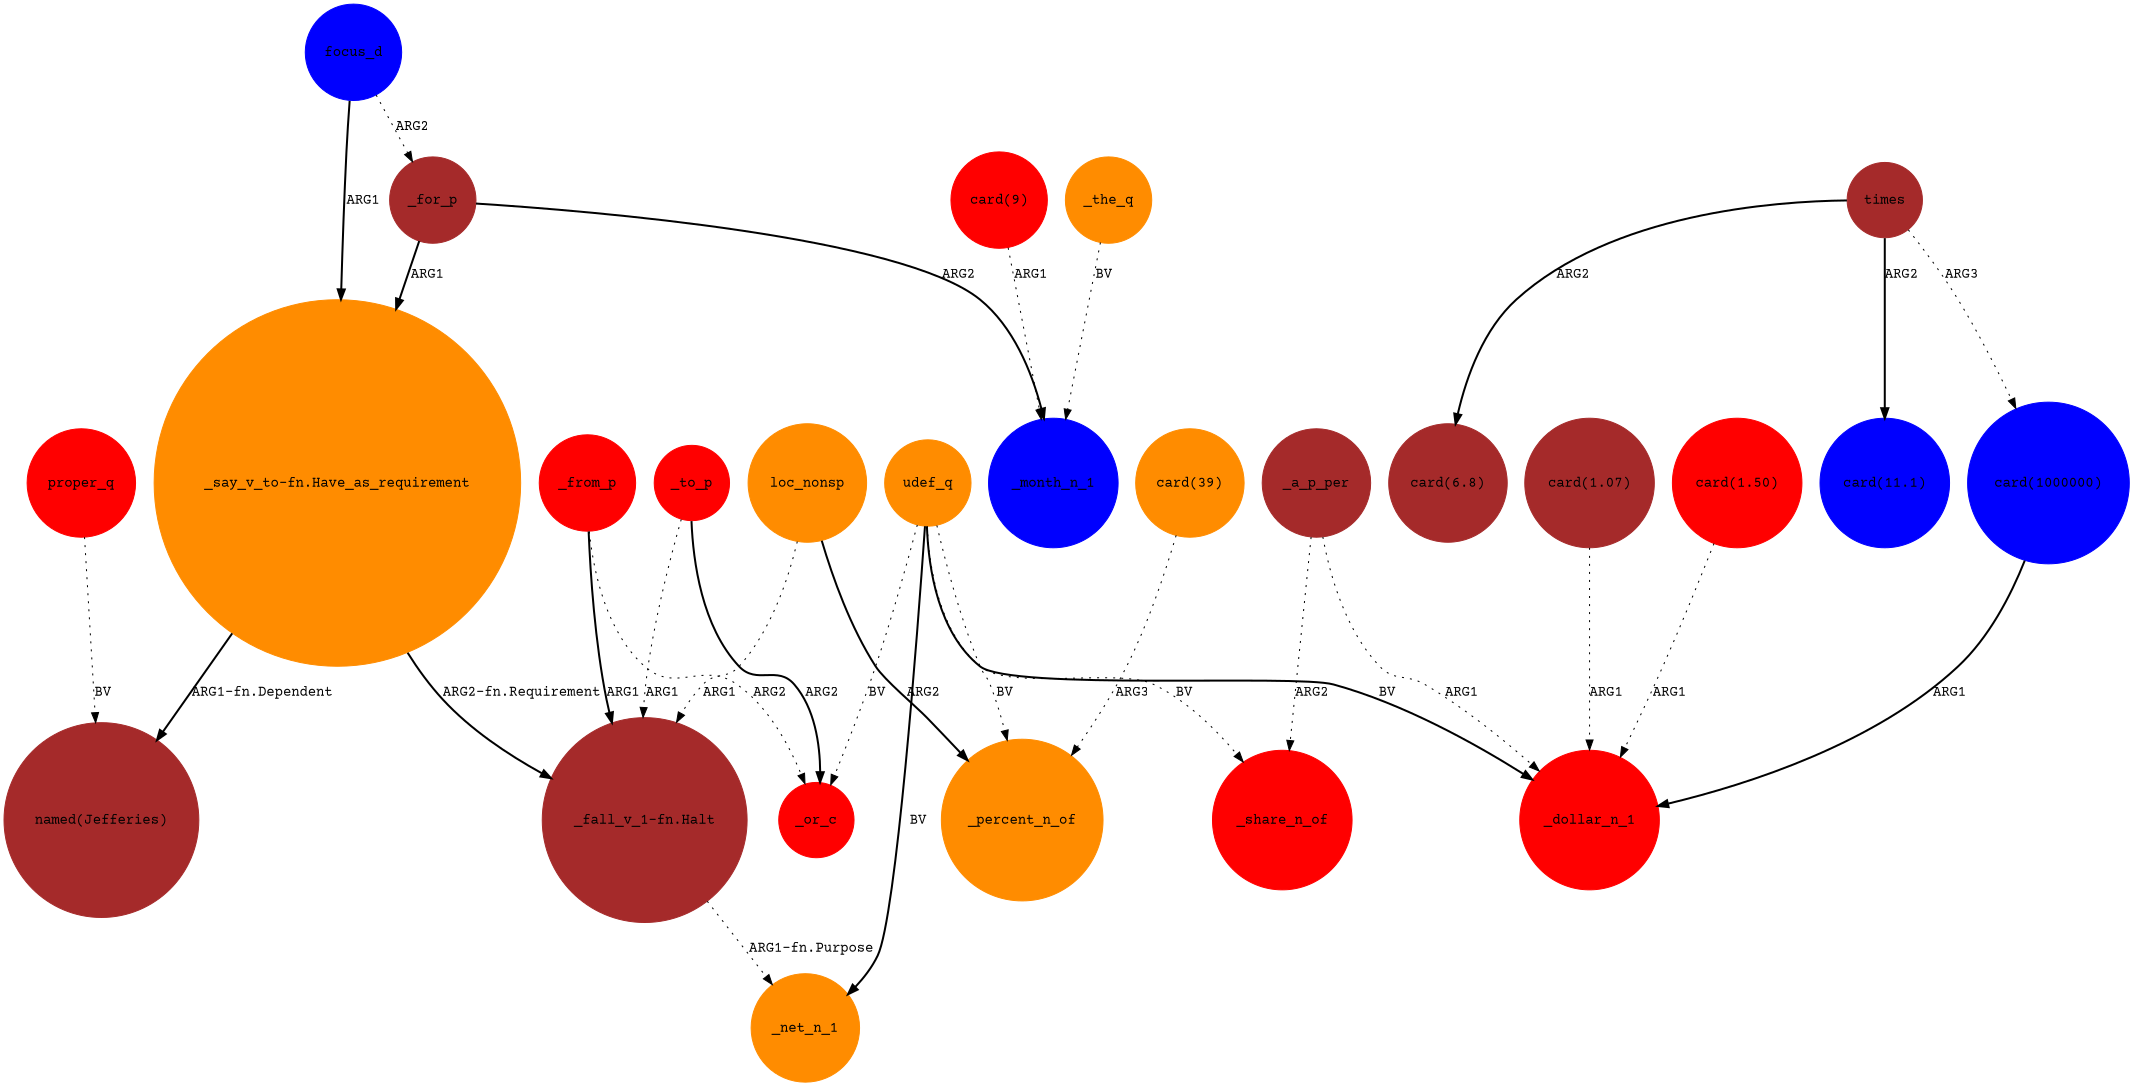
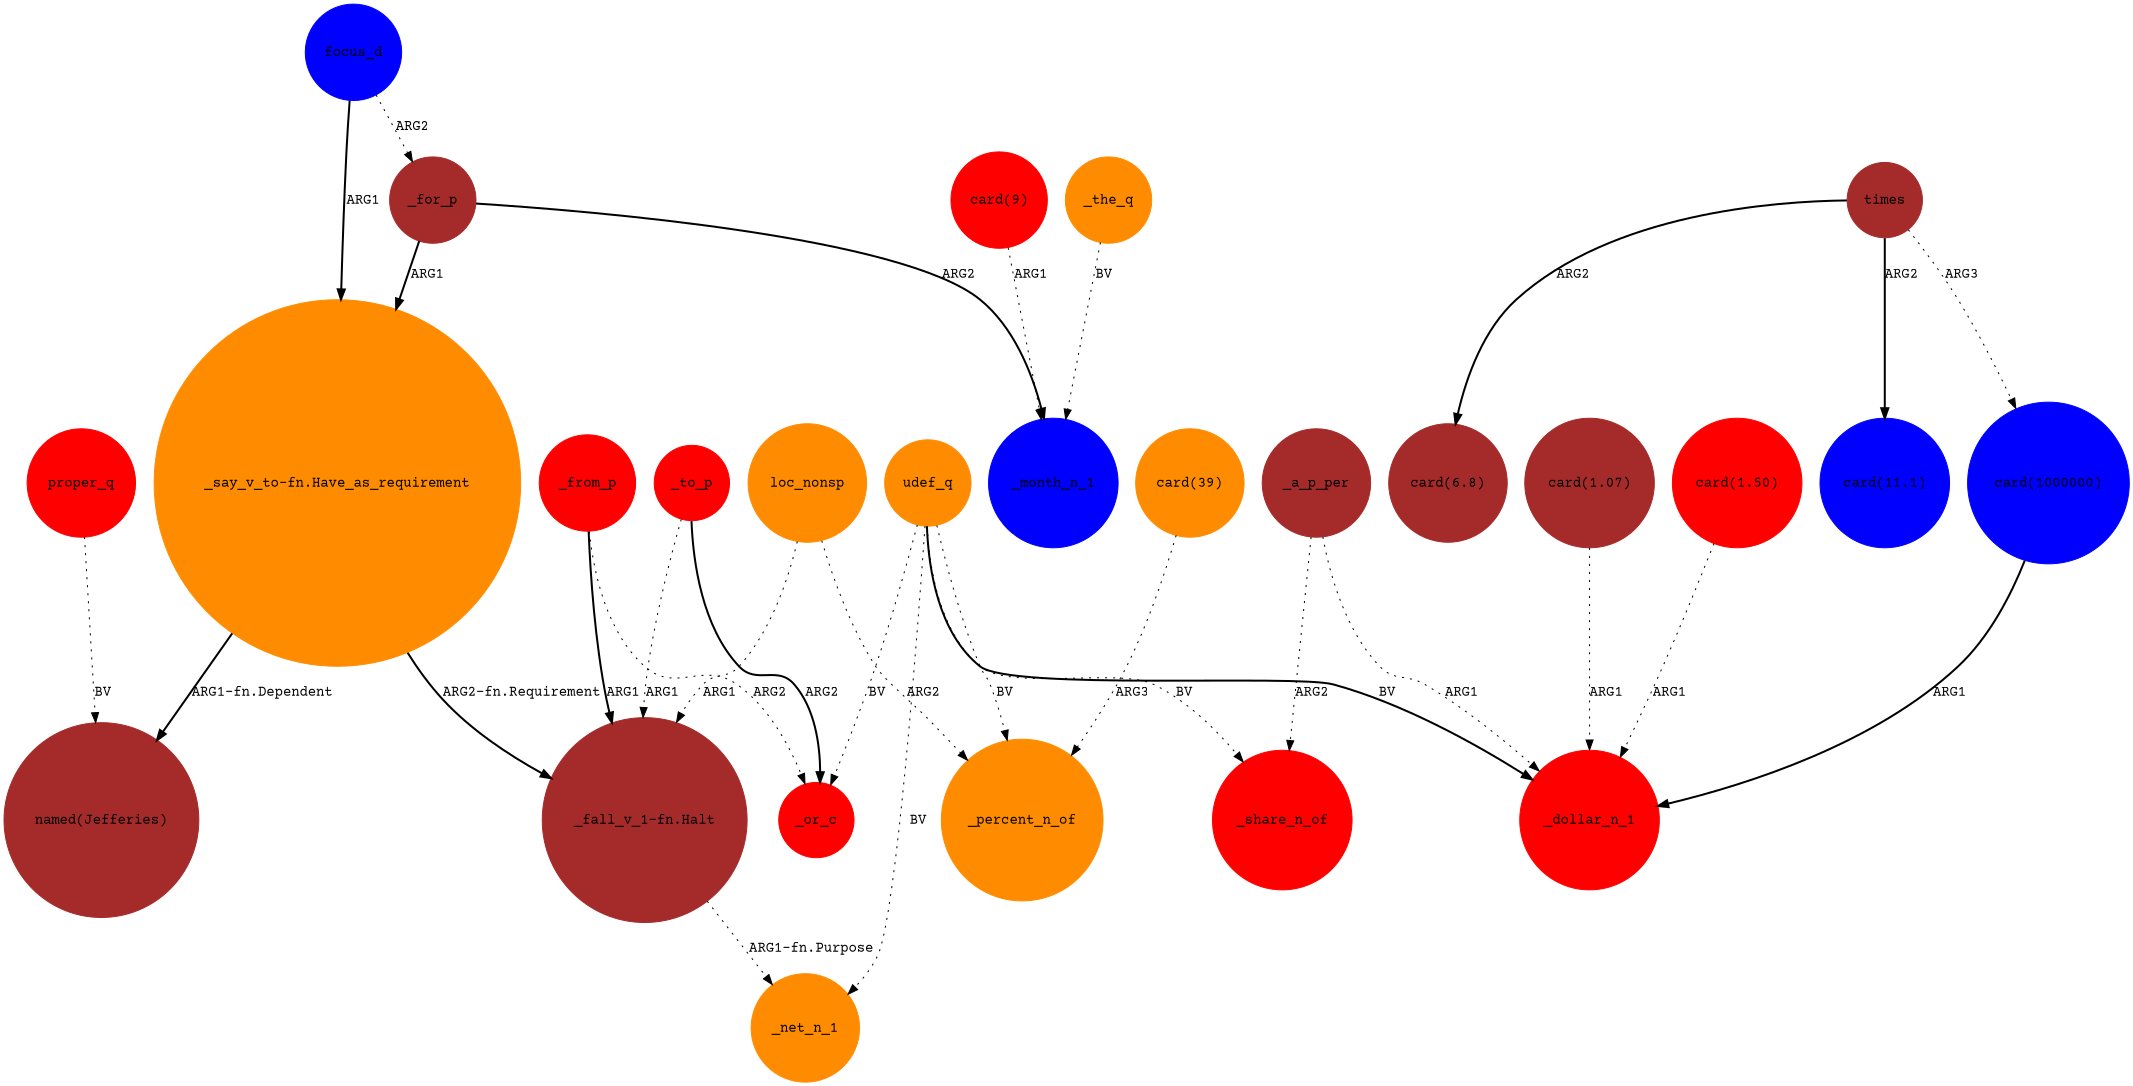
  digraph {
    fontname="Courier Prime"
    node [color=red fontname="Courier Prime" shape=circle style=filled]
    edge [fontname="Courier Prime" style=dotted]
    _to_p
    _or_c
    "_fall_v_1-fn.Halt" [color=brown]
    _net_n_1 [color=darkorange]
    "_say_v_to-fn.Have_as_requirement" [color=darkorange]
    "named(Jefferies)" [color=brown]
    times [color=brown]
    "card(6.8)" [color=brown]
    "card(11.1)" [color=blue]
    "card(1000000)" [color=blue]
    _dollar_n_1
    "card(39)" [color=darkorange]
    _percent_n_of [color=darkorange]
    _the_q [color=darkorange]
    _month_n_1 [color=blue]
    focus_d [color=blue]
    _for_p [color=brown]
    proper_q
    "card(1.07)" [color=brown]
    udef_q [color=darkorange]
    _share_n_of
    loc_nonsp [color=darkorange]
    _a_p_per [color=brown]
    _from_p
    "card(9)"
    "card(1.50)"
    _to_p -> _or_c [label=ARG2 style=bold]
    _to_p -> "_fall_v_1-fn.Halt" [label=ARG1]
    "_fall_v_1-fn.Halt" -> _net_n_1 [label="ARG1-fn.Purpose"]
    "_say_v_to-fn.Have_as_requirement" -> "_fall_v_1-fn.Halt" [label="ARG2-fn.Requirement" style=bold]
    "_say_v_to-fn.Have_as_requirement" -> "named(Jefferies)" [label="ARG1-fn.Dependent" style=bold]
    times -> "card(6.8)" [label=ARG2 style=bold]
    times -> "card(11.1)" [label=ARG2 style=bold]
    times -> "card(1000000)" [label=ARG3]
    "card(1000000)" -> _dollar_n_1 [label=ARG1 style=bold]
    "card(39)" -> _percent_n_of [label=ARG3]
    _the_q -> _month_n_1 [label=BV]
    focus_d -> "_say_v_to-fn.Have_as_requirement" [label=ARG1 style=bold]
    focus_d -> _for_p [label=ARG2]
    _for_p -> "_say_v_to-fn.Have_as_requirement" [label=ARG1 style=bold]
    _for_p -> _month_n_1 [label=ARG2 style=bold]
    proper_q -> "named(Jefferies)" [label=BV]
    "card(1.07)" -> _dollar_n_1 [label=ARG1]
    udef_q -> _or_c [label=BV]
-   udef_q -> _net_n_1 [label=BV style=bold]
+   udef_q -> _net_n_1 [label=BV]
    udef_q -> _dollar_n_1 [label=BV style=bold]
    udef_q -> _percent_n_of [label=BV]
    udef_q -> _share_n_of [label=BV]
    loc_nonsp -> "_fall_v_1-fn.Halt" [label=ARG1]
-   loc_nonsp -> _percent_n_of [label=ARG2 style=bold]
+   loc_nonsp -> _percent_n_of [label=ARG2]
    _a_p_per -> _dollar_n_1 [label=ARG1]
    _a_p_per -> _share_n_of [label=ARG2]
    _from_p -> _or_c [label=ARG2]
    _from_p -> "_fall_v_1-fn.Halt" [label=ARG1 style=bold]
    "card(9)" -> _month_n_1 [label=ARG1]
    "card(1.50)" -> _dollar_n_1 [label=ARG1]
  }
